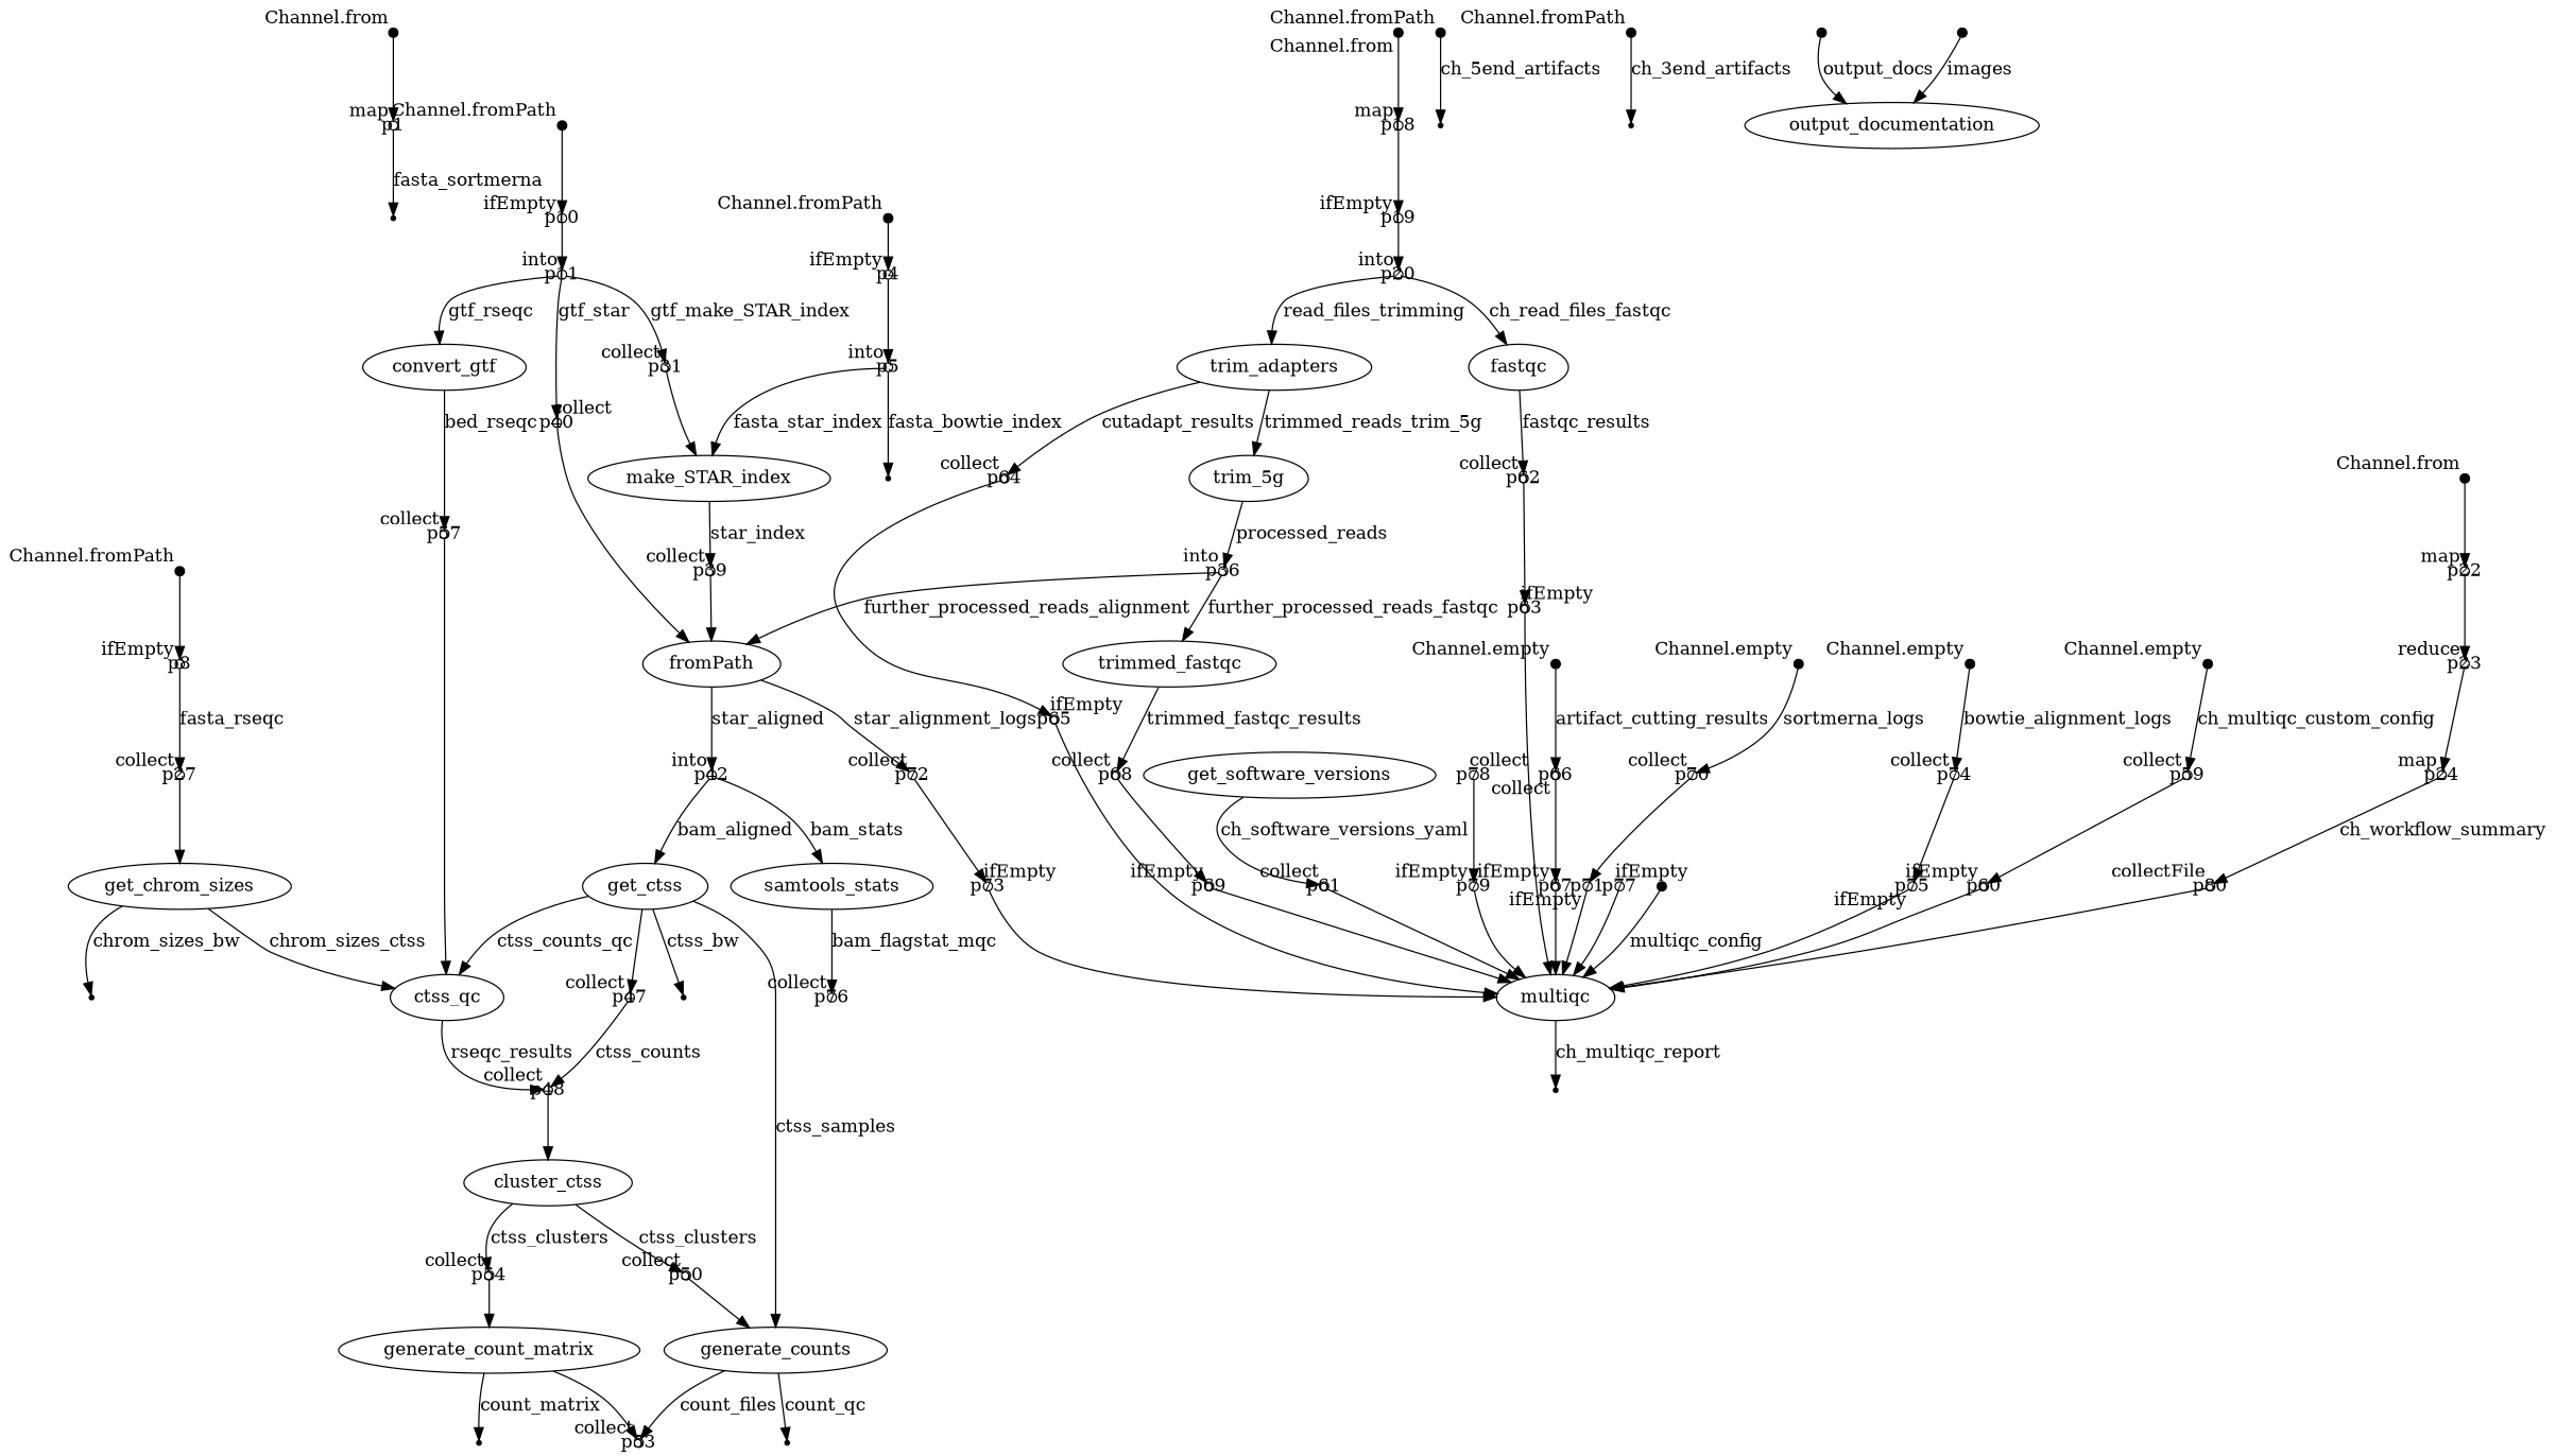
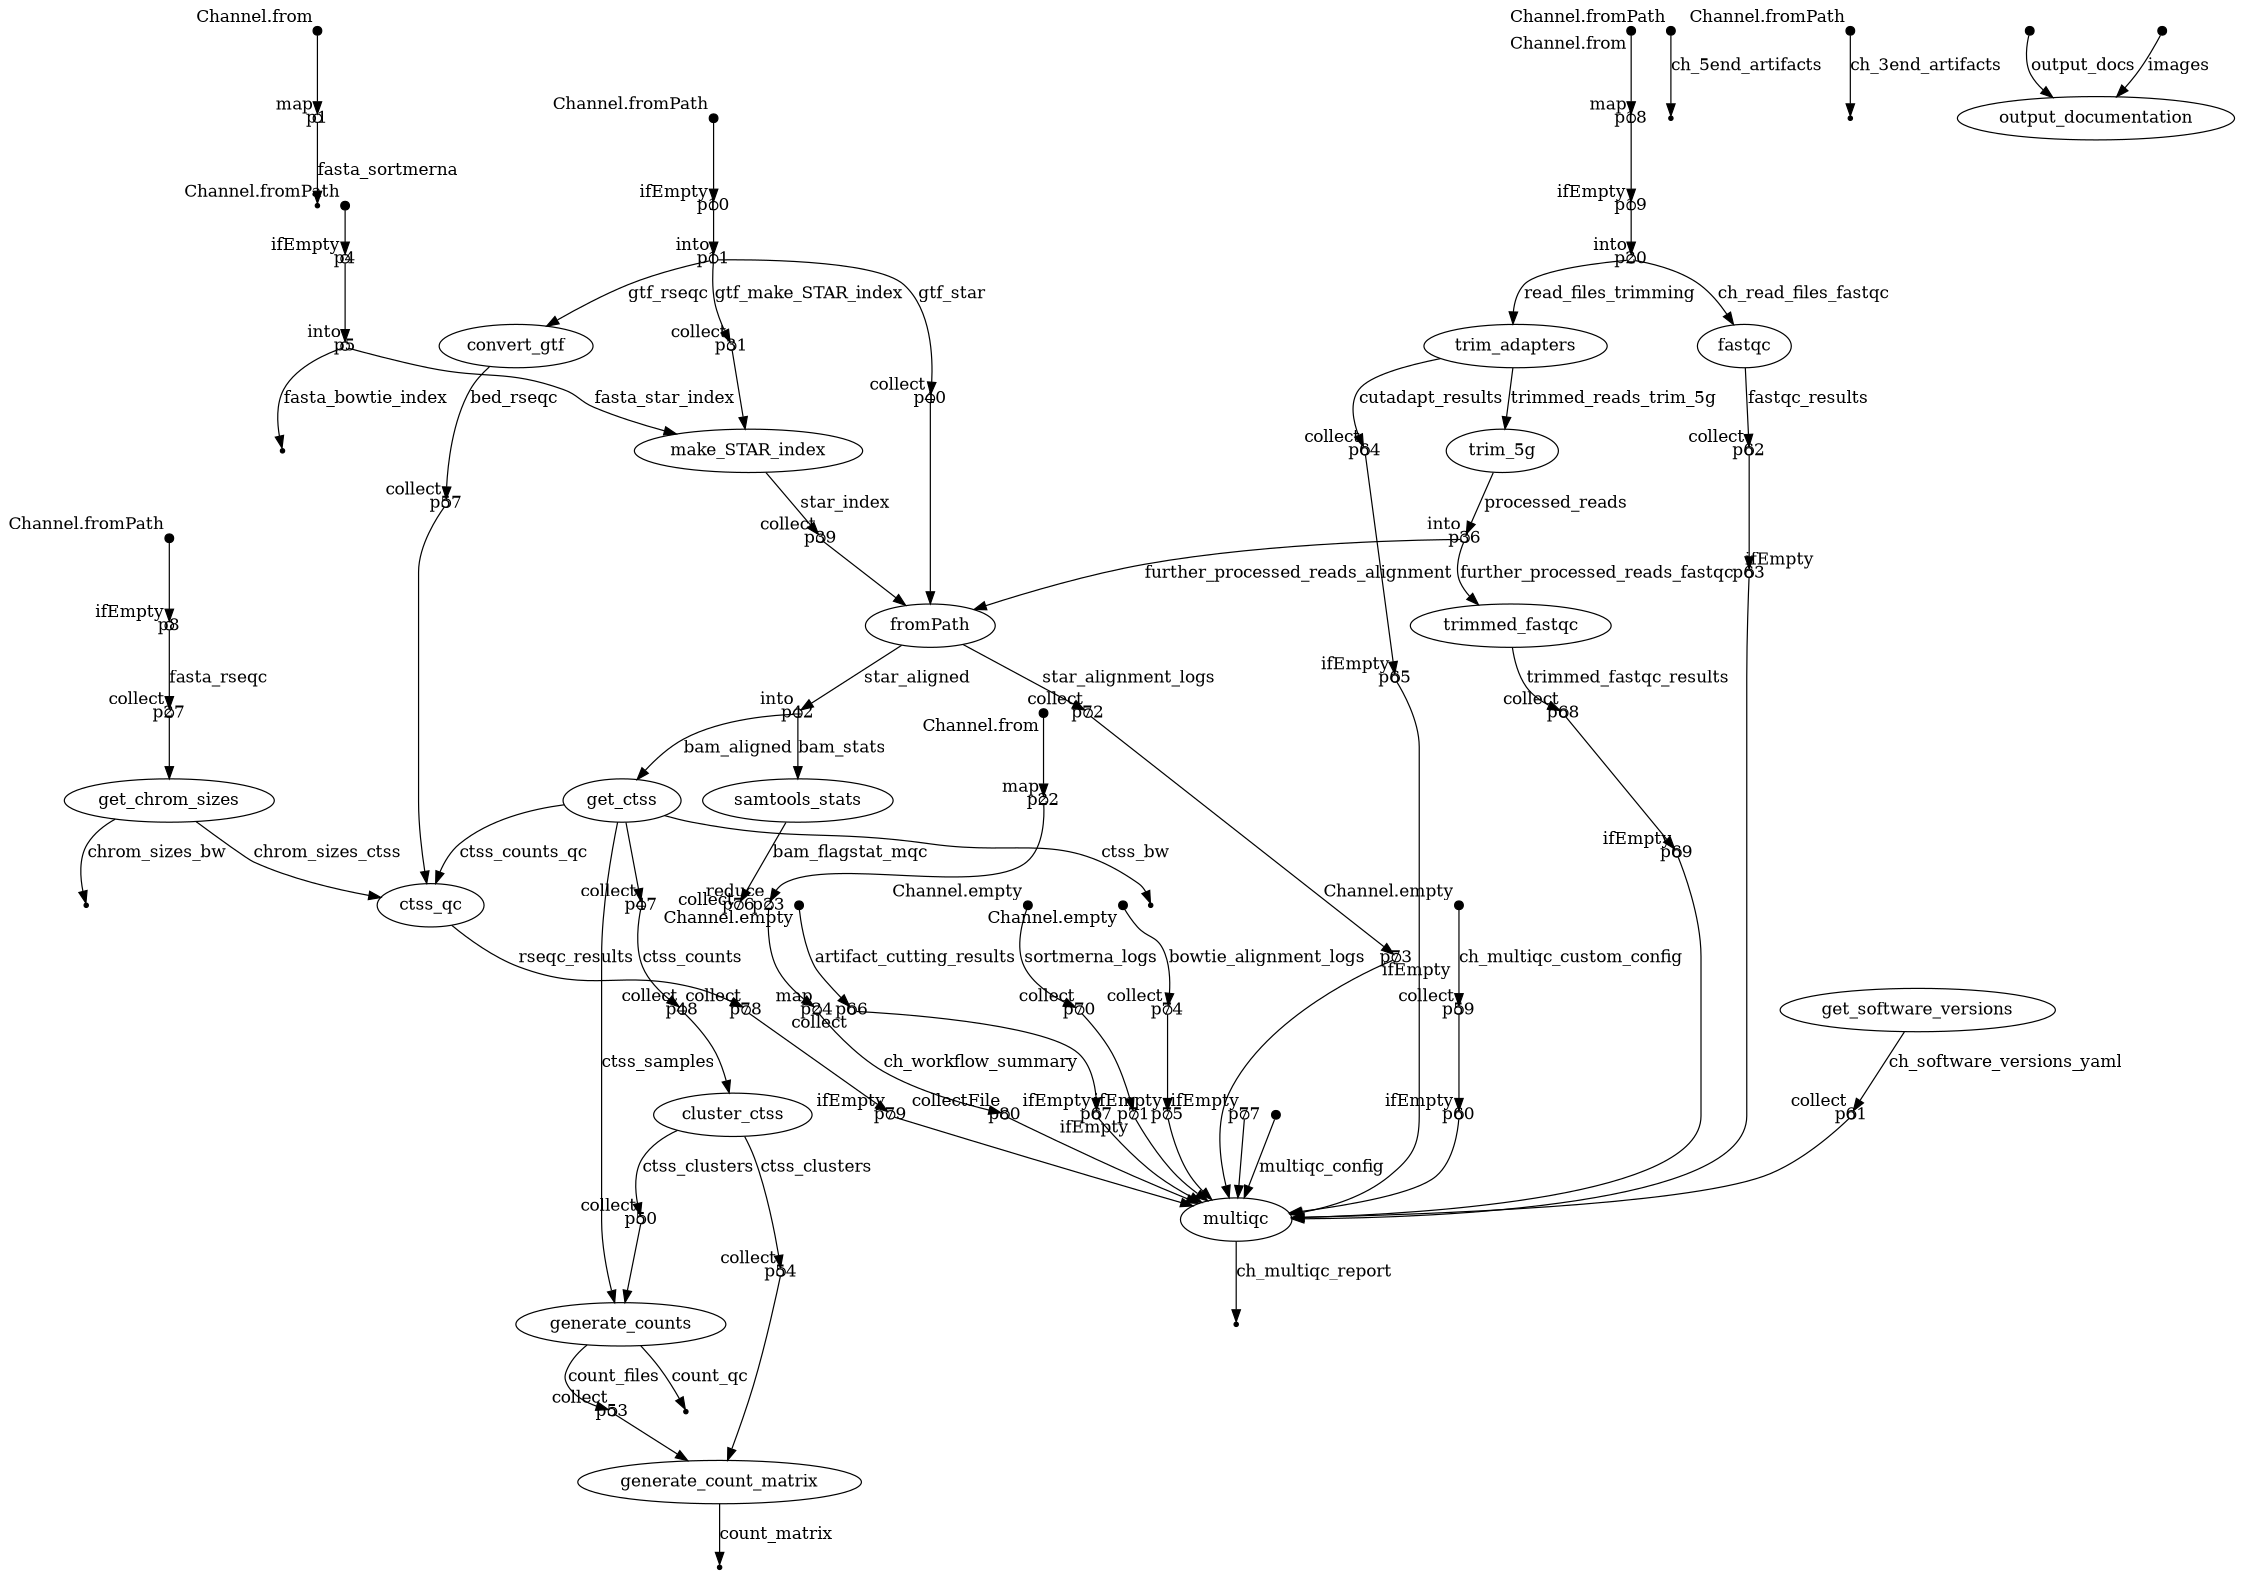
  digraph {
    node [fixedsize=true shape=circle]
    p0 [shape=point width=0.1 xlabel="Channel.from"]
    p1 [width=0.1 xlabel=map]
    p2 [shape=point fixedsize=""]
    p3 [shape=point width=0.1 xlabel="Channel.fromPath"]
    p4 [width=0.1 xlabel=ifEmpty]
    p5 [width=0.1 xlabel=into]
    n7 [label=make_STAR_index fixedsize="" shape=""]
    p6 [shape=point fixedsize=""]
    p39 [width=0.1 xlabel=collect]
    n10 [label=fromPath fixedsize="" shape=""]
    p7 [shape=point width=0.1 xlabel="Channel.fromPath"]
    p8 [width=0.1 xlabel=ifEmpty]
    p27 [width=0.1 xlabel=collect]
    n14 [label=get_chrom_sizes fixedsize="" shape=""]
    n15 [label=ctss_qc fixedsize="" shape=""]
    p29 [shape=point fixedsize=""]
    p9 [shape=point width=0.1 xlabel="Channel.fromPath"]
    p10 [width=0.1 xlabel=ifEmpty]
    p11 [width=0.1 xlabel=into]
    p31 [width=0.1 xlabel=collect]
    n21 [label=convert_gtf fixedsize="" shape=""]
    p40 [width=0.1 xlabel=collect]
    p57 [width=0.1 xlabel=collect]
    p42 [width=0.1 xlabel=into]
    p72 [width=0.1 xlabel=collect]
    p12 [shape=point width=0.1 xlabel="Channel.fromPath"]
    p13 [shape=point fixedsize=""]
    p14 [shape=point width=0.1 xlabel="Channel.fromPath"]
    p15 [shape=point fixedsize=""]
    p16 [shape=point width=0.1 xlabel="Channel.empty"]
    p59 [width=0.1 xlabel=collect]
    p60 [width=0.1 xlabel=ifEmpty]
    n33 [label=multiqc fixedsize="" shape=""]
    p17 [shape=point width=0.1 xlabel="Channel.from"]
    p18 [width=0.1 xlabel=map]
    p19 [width=0.1 xlabel=ifEmpty]
    p20 [width=0.1 xlabel=into]
    n38 [label=fastqc fixedsize="" shape=""]
    n39 [label=trim_adapters fixedsize="" shape=""]
    p62 [width=0.1 xlabel=collect]
    n41 [label=trim_5g fixedsize="" shape=""]
    p64 [width=0.1 xlabel=collect]
    p63 [width=0.1 xlabel=ifEmpty]
    p36 [width=0.1 xlabel=into]
    p65 [width=0.1 xlabel=ifEmpty]
    p21 [shape=point width=0.1 xlabel="Channel.from"]
    p22 [width=0.1 xlabel=map]
    p23 [width=0.1 xlabel=reduce]
    p24 [width=0.1 xlabel=map]
    p80 [width=0.1 xlabel=collectFile]
    p83 [shape=point fixedsize=""]
    n52 [label=get_software_versions fixedsize="" shape=""]
    p61 [width=0.1 xlabel=collect]
    p78 [width=0.1 xlabel=collect]
    p79 [width=0.1 xlabel=ifEmpty]
    n56 [label=trimmed_fastqc fixedsize="" shape=""]
    p68 [width=0.1 xlabel=collect]
    p35 [shape=point width=0.1 xlabel="Channel.empty"]
    p66 [width=0.1 xlabel=collect]
    p67 [width=0.1 xlabel=ifEmpty]
    p69 [width=0.1 xlabel=ifEmpty]
    n62 [label=samtools_stats fixedsize="" shape=""]
    n63 [label=get_ctss fixedsize="" shape=""]
    p73 [width=0.1 xlabel=ifEmpty]
    p37 [shape=point width=0.1 xlabel="Channel.empty"]
    p70 [width=0.1 xlabel=collect]
    p71 [width=0.1 xlabel=ifEmpty]
    p76 [width=0.1 xlabel=collect]
    n69 [label=generate_counts fixedsize="" shape=""]
    p46 [shape=point fixedsize=""]
    p47 [width=0.1 xlabel=collect]
    p53 [width=0.1 xlabel=collect]
    p52 [shape=point fixedsize=""]
    p48 [width=0.1 xlabel=collect]
    p43 [shape=point width=0.1 xlabel="Channel.empty"]
    p74 [width=0.1 xlabel=collect]
    p75 [width=0.1 xlabel=ifEmpty]
    p77 [width=0.1 xlabel=ifEmpty]
    n79 [label=generate_count_matrix fixedsize="" shape=""]
    n80 [label=cluster_ctss fixedsize="" shape=""]
    p50 [width=0.1 xlabel=collect]
    p54 [width=0.1 xlabel=collect]
    p56 [shape=point fixedsize=""]
    p81 [shape=point width=0.1]
    p84 [shape=point width=0.1]
    n86 [label=output_documentation fixedsize="" shape=""]
    p85 [shape=point width=0.1]
    p0 -> p1
    p1 -> p2 [label=fasta_sortmerna]
    p3 -> p4
    p4 -> p5
    p5 -> n7 [label=fasta_star_index]
    p5 -> p6 [label=fasta_bowtie_index]
    n7 -> p39 [label=star_index]
    p39 -> n10
    n10 -> p42 [label=star_aligned]
    n10 -> p72 [label=star_alignment_logs]
    p7 -> p8
    p8 -> p27 [label=fasta_rseqc]
    p27 -> n14
    n14 -> n15 [label=chrom_sizes_ctss]
    n14 -> p29 [label=chrom_sizes_bw]
-   n15 -> p48 [label=rseqc_results]
+   n15 -> p78 [label=rseqc_results]
    p9 -> p10
    p10 -> p11
    p11 -> p31 [label=gtf_make_STAR_index]
    p11 -> n21 [label=gtf_rseqc]
    p11 -> p40 [label=gtf_star]
    p31 -> n7
    n21 -> p57 [label=bed_rseqc]
    p40 -> n10
    p57 -> n15
    p42 -> n62 [label=bam_stats]
    p42 -> n63 [label=bam_aligned]
    p72 -> p73
    p12 -> p13 [label=ch_5end_artifacts]
    p14 -> p15 [label=ch_3end_artifacts]
    p16 -> p59 [label=ch_multiqc_custom_config]
    p59 -> p60
    p60 -> n33
    n33 -> p83 [label=ch_multiqc_report]
    p17 -> p18
    p18 -> p19
    p19 -> p20
    p20 -> n38 [label=ch_read_files_fastqc]
    p20 -> n39 [label=read_files_trimming]
    n38 -> p62 [label=fastqc_results]
    n39 -> n41 [label=trimmed_reads_trim_5g]
    n39 -> p64 [label=cutadapt_results]
    p62 -> p63
    n41 -> p36 [label=processed_reads]
    p64 -> p65
    p63 -> n33
    p36 -> n10 [label=further_processed_reads_alignment]
    p36 -> n56 [label=further_processed_reads_fastqc]
    p65 -> n33
    p21 -> p22
    p22 -> p23
    p23 -> p24
    p24 -> p80 [label=ch_workflow_summary]
    p80 -> n33
    n52 -> p61 [label=ch_software_versions_yaml]
    p61 -> n33
    p78 -> p79
    p79 -> n33
    n56 -> p68 [label=trimmed_fastqc_results]
    p68 -> p69
    p35 -> p66 [label=artifact_cutting_results]
    p66 -> p67
    p67 -> n33
    p69 -> n33
    n62 -> p76 [label=bam_flagstat_mqc]
    n63 -> n15 [label=ctss_counts_qc]
    n63 -> n69 [label=ctss_samples]
    n63 -> p46 [label=ctss_bw]
    n63 -> p47
    p73 -> n33
    p37 -> p70 [label=sortmerna_logs]
    p70 -> p71
    p71 -> n33
    n69 -> p53 [label=count_files]
    n69 -> p52 [label=count_qc]
    p47 -> p48 [label=ctss_counts]
-   n79 -> p53
+   p53 -> n79
    p48 -> n80
    p43 -> p74 [label=bowtie_alignment_logs]
    p74 -> p75
    p75 -> n33
    p77 -> n33
    n79 -> p56 [label=count_matrix]
    n80 -> p50 [label=ctss_clusters]
    n80 -> p54 [label=ctss_clusters]
    p50 -> n69
    p54 -> n79
    p81 -> n33 [label=multiqc_config]
    p84 -> n86 [label=output_docs]
    p85 -> n86 [label=images]
  }
